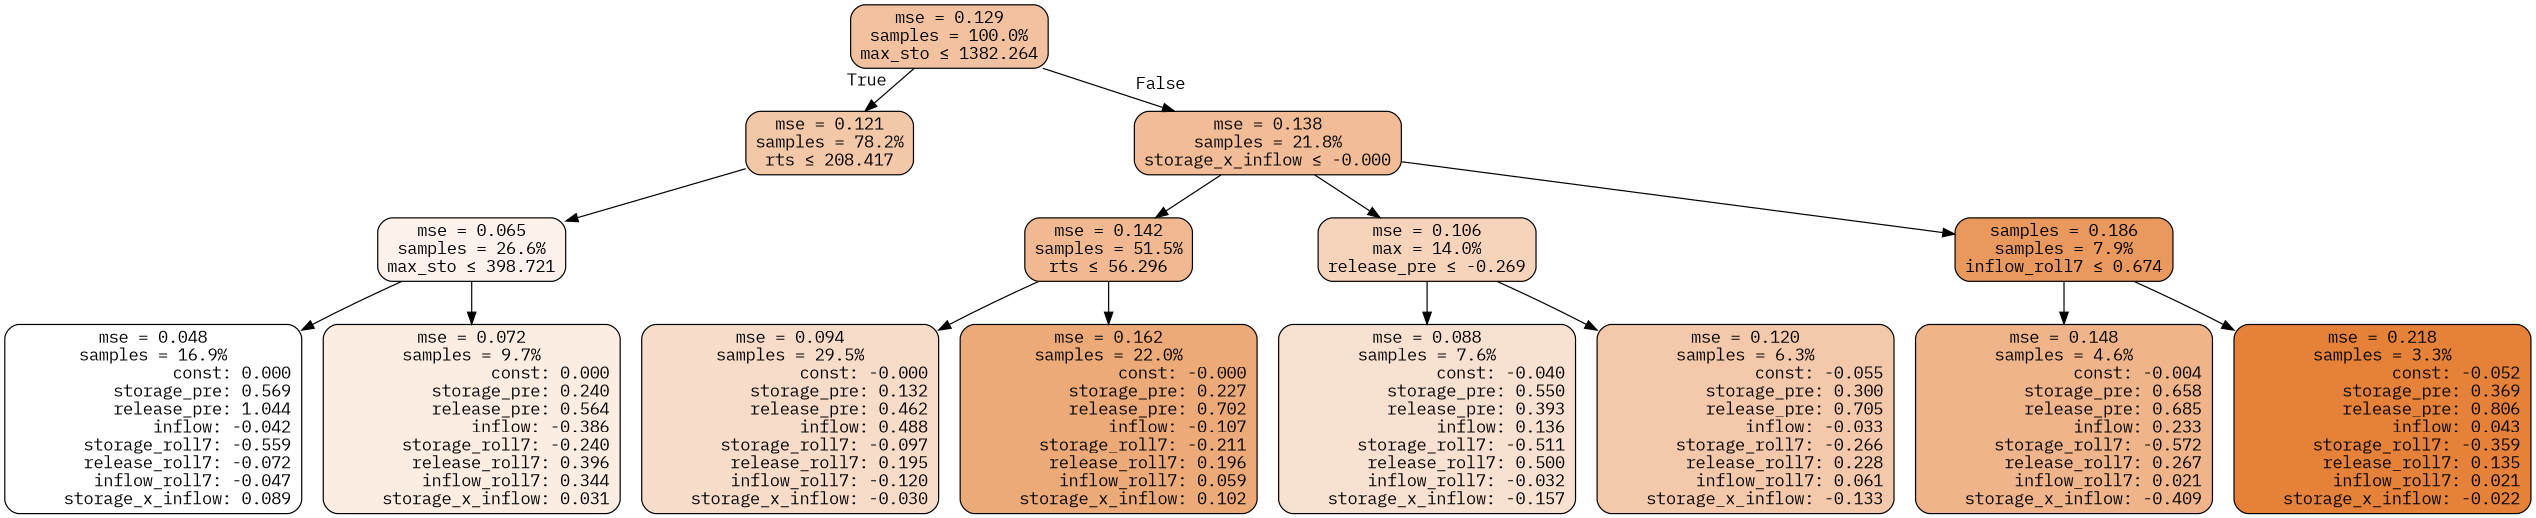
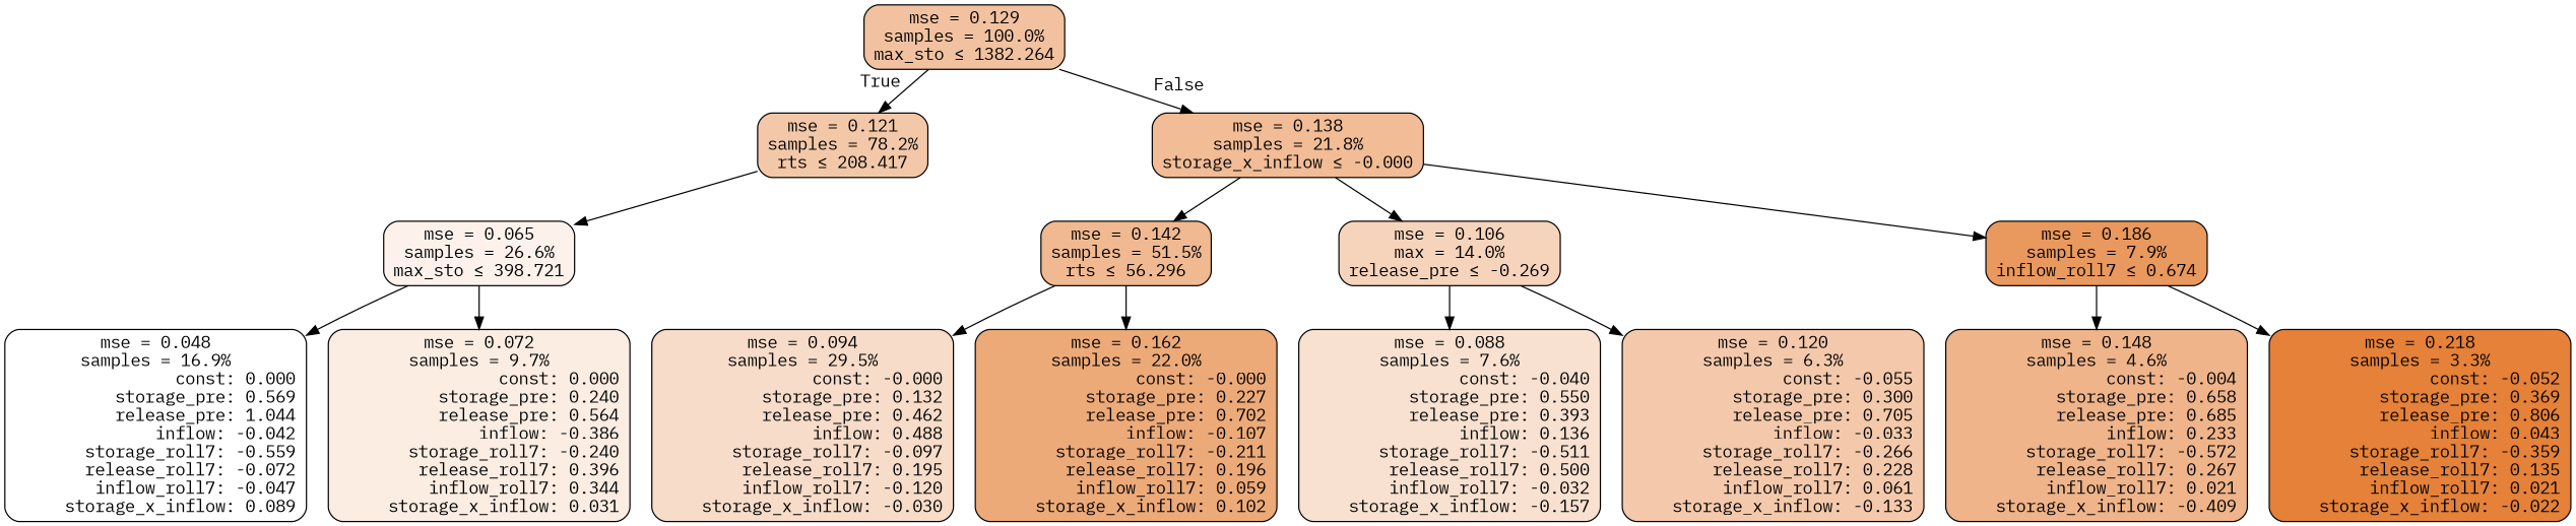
  digraph {
    fontname="IBM Plex Mono"
    node [color=black fontname="IBM Plex Mono" shape=rectangle style="filled, rounded"]
    edge [fontname="IBM Plex Mono"]
    n1 [fillcolor="#f2c2a0" label="mse = 0.129\nsamples = 100.0%\nmax_sto &le; 1382.264"]
    n2 [fillcolor="#f3c8a9" label="mse = 0.121\nsamples = 78.2%\nrts &le; 208.417"]
    n3 [fillcolor="#f1bc96" label="mse = 0.138\nsamples = 21.8%\nstorage_x_inflow &le; -0.000"]
    n4 [fillcolor="#fcf2eb" label="mse = 0.065\nsamples = 26.6%\nmax_sto &le; 398.721"]
    n5 [fillcolor="#f0b991" label="mse = 0.142\nsamples = 51.5%\nrts &le; 56.296"]
    n6 [fillcolor="#f6d3bb" label="mse = 0.106\nmax = 14.0%\nrelease_pre &le; -0.269"]
-   n7 [fillcolor="#e9985e" label="samples = 0.186\nsamples = 7.9%\ninflow_roll7 &le; 0.674"]
+   n7 [fillcolor="#e9985e" label="mse = 0.186\nsamples = 7.9%\ninflow_roll7 &le; 0.674"]
    n8 [fillcolor="#f7dcc9" label="mse = 0.094\nsamples = 29.5%\n               const: -0.000\n          storage_pre: 0.132\n          release_pre: 0.462\n               inflow: 0.488\n       storage_roll7: -0.097\n        release_roll7: 0.195\n        inflow_roll7: -0.120\n    storage_x_inflow: -0.030"]
    n9 [fillcolor="#edaa79" label="mse = 0.162\nsamples = 22.0%\n               const: -0.000\n          storage_pre: 0.227\n          release_pre: 0.702\n              inflow: -0.107\n       storage_roll7: -0.211\n        release_roll7: 0.196\n         inflow_roll7: 0.059\n     storage_x_inflow: 0.102"]
    n10 [fillcolor="#ffffff" label="mse = 0.048\nsamples = 16.9%\n                const: 0.000\n          storage_pre: 0.569\n          release_pre: 1.044\n              inflow: -0.042\n       storage_roll7: -0.559\n       release_roll7: -0.072\n        inflow_roll7: -0.047\n     storage_x_inflow: 0.089"]
    n11 [fillcolor="#fbede2" label="mse = 0.072\nsamples = 9.7%\n                const: 0.000\n          storage_pre: 0.240\n          release_pre: 0.564\n              inflow: -0.386\n       storage_roll7: -0.240\n        release_roll7: 0.396\n         inflow_roll7: 0.344\n     storage_x_inflow: 0.031"]
    n12 [fillcolor="#f8e1d0" label="mse = 0.088\nsamples = 7.6%\n               const: -0.040\n          storage_pre: 0.550\n          release_pre: 0.393\n               inflow: 0.136\n       storage_roll7: -0.511\n        release_roll7: 0.500\n        inflow_roll7: -0.032\n    storage_x_inflow: -0.157"]
    n13 [fillcolor="#f4c9ab" label="mse = 0.120\nsamples = 6.3%\n               const: -0.055\n          storage_pre: 0.300\n          release_pre: 0.705\n              inflow: -0.033\n       storage_roll7: -0.266\n        release_roll7: 0.228\n         inflow_roll7: 0.061\n    storage_x_inflow: -0.133"]
    n14 [fillcolor="#efb48a" label="mse = 0.148\nsamples = 4.6%\n               const: -0.004\n          storage_pre: 0.658\n          release_pre: 0.685\n               inflow: 0.233\n       storage_roll7: -0.572\n        release_roll7: 0.267\n         inflow_roll7: 0.021\n    storage_x_inflow: -0.409"]
    n15 [fillcolor="#e58139" label="mse = 0.218\nsamples = 3.3%\n               const: -0.052\n          storage_pre: 0.369\n          release_pre: 0.806\n               inflow: 0.043\n       storage_roll7: -0.359\n        release_roll7: 0.135\n         inflow_roll7: 0.021\n    storage_x_inflow: -0.022"]
    n1 -> n2 [headlabel=True labelangle=45 labeldistance=2.5]
    n1 -> n3 [headlabel=False labelangle=-45 labeldistance=2.5]
    n2 -> n4
    n3 -> n5
    n3 -> n6
    n3 -> n7
    n4 -> n10
    n4 -> n11
    n5 -> n8
    n5 -> n9
    n6 -> n12
    n6 -> n13
    n7 -> n14
    n7 -> n15
  }
